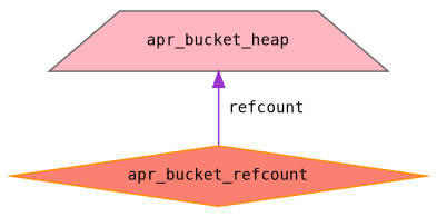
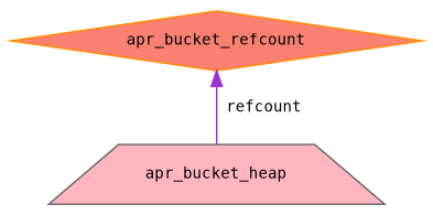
  digraph {
    fontname="DejaVu Sans Mono"
    node [fontname="DejaVu Sans Mono" fontsize=10 style=filled]
    n1 [color=gray40 fillcolor=lightpink fontcolor=black height=0.2 label=apr_bucket_heap shape=trapezium width=0.4]
    n2 [color=darkorange fillcolor=salmon height=0.2 label=apr_bucket_refcount shape=diamond width=0.4]
-   n1 -> n2 [color=darkorchid3 dir=back fontname="DejaVu Sans Mono" fontsize=10 label=" refcount" labelfontname=Helvetica labelfontsize=10 style=solid]
+   n2 -> n1 [color=darkorchid3 dir=back fontname="DejaVu Sans Mono" fontsize=10 label=" refcount" labelfontname=Helvetica labelfontsize=10 style=solid]
  }
